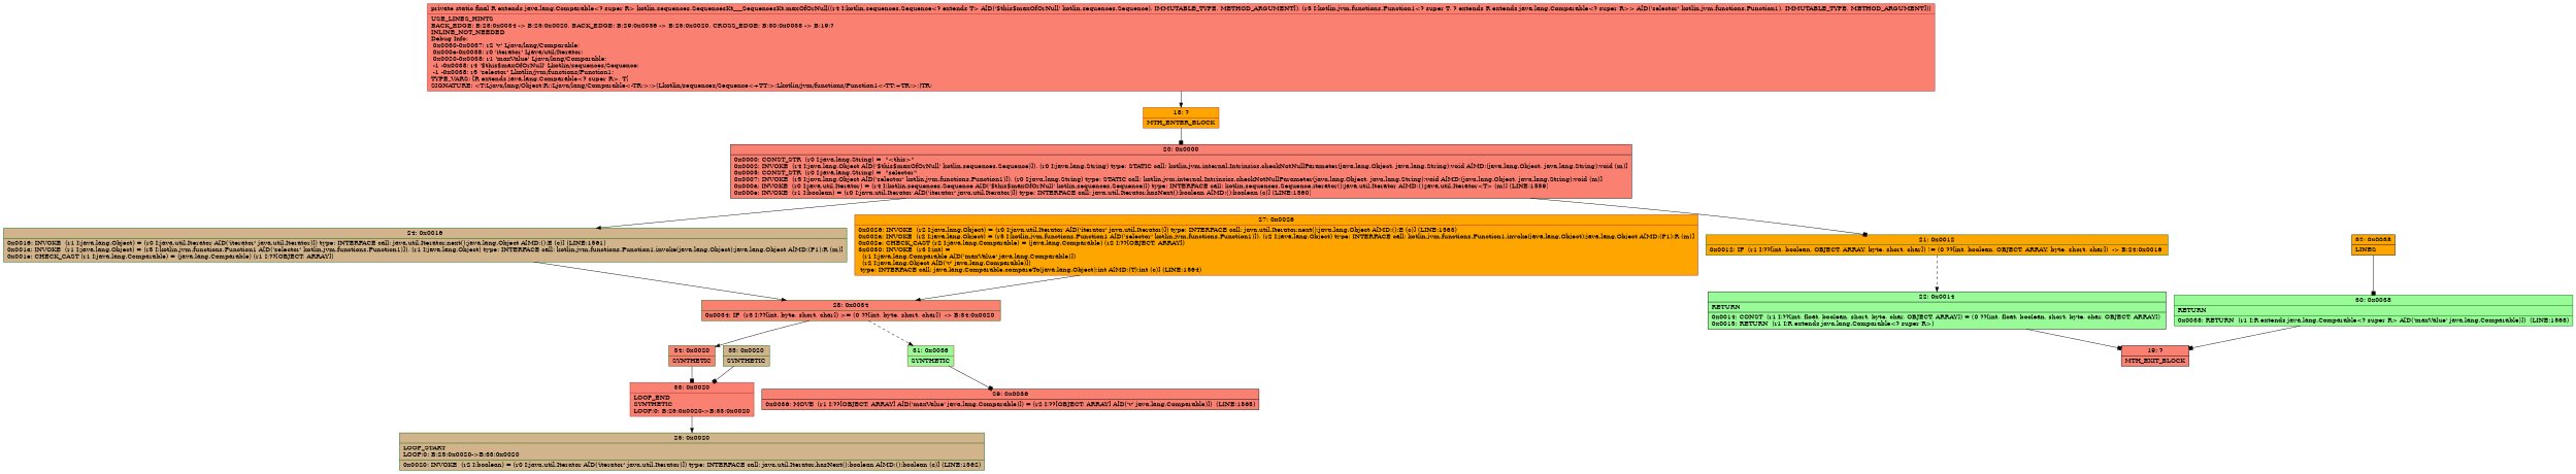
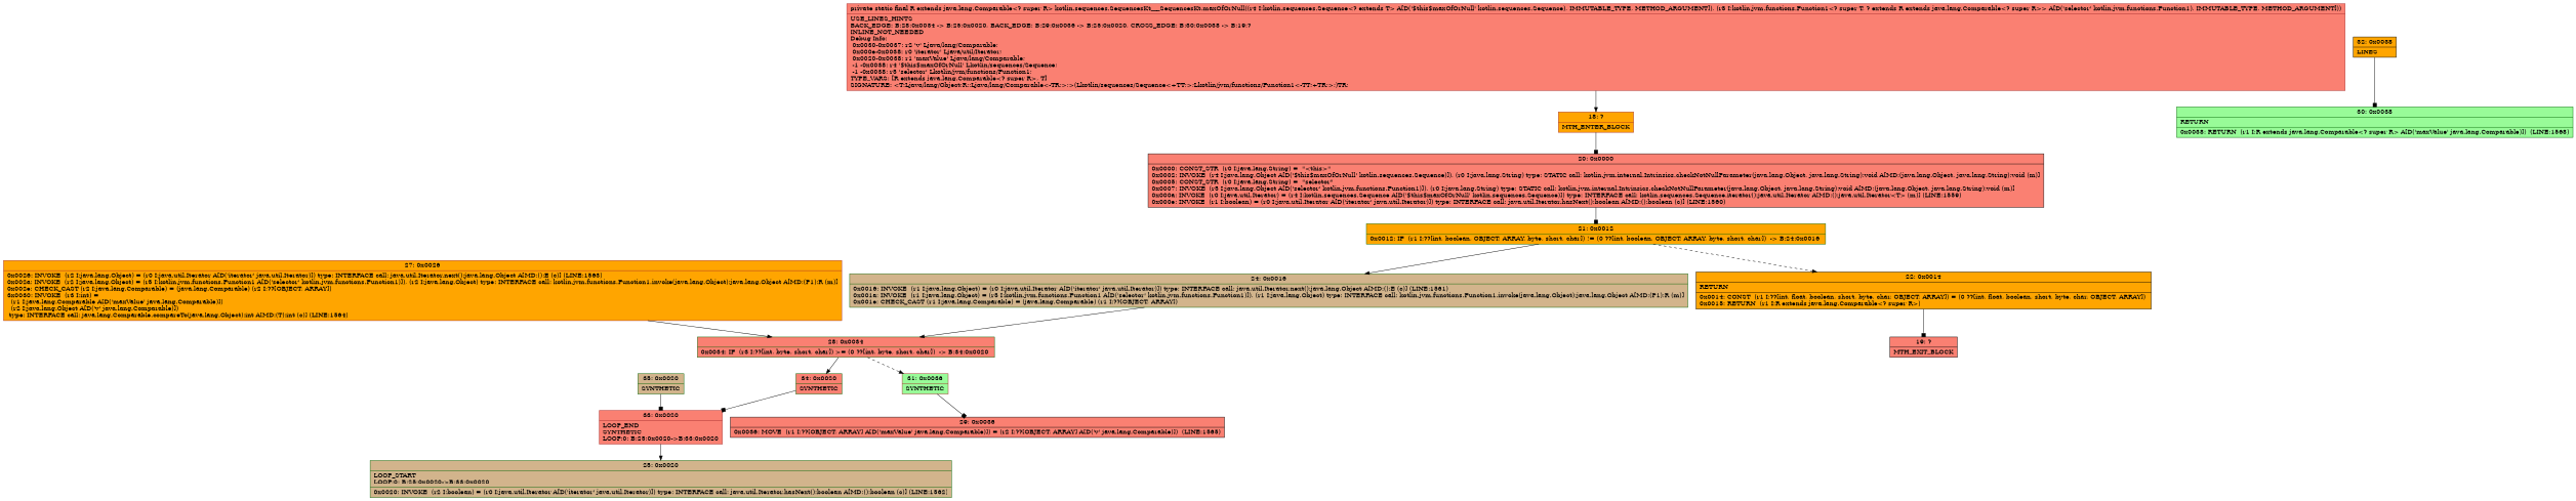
  digraph {
    node [color=darkgreen fillcolor=salmon shape=record style=filled]
    edge [arrowhead=box]
    n1 [color=brown fillcolor=orange label="{18\:\ ?|MTH_ENTER_BLOCK\l}"]
    n2 [color=black label="{20\:\ 0x0000|0x0000: CONST_STR  (r0 I:java.lang.String) =  \"\<this\>\" \l0x0002: INVOKE  (r4 I:java.lang.Object A[D('$this$maxOfOrNull' kotlin.sequences.Sequence)]), (r0 I:java.lang.String) type: STATIC call: kotlin.jvm.internal.Intrinsics.checkNotNullParameter(java.lang.Object, java.lang.String):void A[MD:(java.lang.Object, java.lang.String):void (m)]\l0x0005: CONST_STR  (r0 I:java.lang.String) =  \"selector\" \l0x0007: INVOKE  (r5 I:java.lang.Object A[D('selector' kotlin.jvm.functions.Function1)]), (r0 I:java.lang.String) type: STATIC call: kotlin.jvm.internal.Intrinsics.checkNotNullParameter(java.lang.Object, java.lang.String):void A[MD:(java.lang.Object, java.lang.String):void (m)]\l0x000a: INVOKE  (r0 I:java.util.Iterator) = (r4 I:kotlin.sequences.Sequence A[D('$this$maxOfOrNull' kotlin.sequences.Sequence)]) type: INTERFACE call: kotlin.sequences.Sequence.iterator():java.util.Iterator A[MD:():java.util.Iterator\<T\> (m)] (LINE:1559)\l0x000e: INVOKE  (r1 I:boolean) = (r0 I:java.util.Iterator A[D('iterator' java.util.Iterator)]) type: INTERFACE call: java.util.Iterator.hasNext():boolean A[MD:():boolean (c)] (LINE:1560)\l}"]
    n3 [fillcolor=orange label="{21\:\ 0x0012|0x0012: IF  (r1 I:??[int, boolean, OBJECT, ARRAY, byte, short, char]) != (0 ??[int, boolean, OBJECT, ARRAY, byte, short, char])  \-\> B:24:0x0016 \l}"]
-   n4 [color=black fillcolor=palegreen label="{22\:\ 0x0014|RETURN\l|0x0014: CONST  (r1 I:??[int, float, boolean, short, byte, char, OBJECT, ARRAY]) = (0 ??[int, float, boolean, short, byte, char, OBJECT, ARRAY]) \l0x0015: RETURN  (r1 I:R extends java.lang.Comparable\<? super R\>) \l}"]
+   n4 [color=black fillcolor=orange label="{22\:\ 0x0014|RETURN\l|0x0014: CONST  (r1 I:??[int, float, boolean, short, byte, char, OBJECT, ARRAY]) = (0 ??[int, float, boolean, short, byte, char, OBJECT, ARRAY]) \l0x0015: RETURN  (r1 I:R extends java.lang.Comparable\<? super R\>) \l}"]
    n5 [fillcolor=tan label="{24\:\ 0x0016|0x0016: INVOKE  (r1 I:java.lang.Object) = (r0 I:java.util.Iterator A[D('iterator' java.util.Iterator)]) type: INTERFACE call: java.util.Iterator.next():java.lang.Object A[MD:():E (c)] (LINE:1561)\l0x001a: INVOKE  (r1 I:java.lang.Object) = (r5 I:kotlin.jvm.functions.Function1 A[D('selector' kotlin.jvm.functions.Function1)]), (r1 I:java.lang.Object) type: INTERFACE call: kotlin.jvm.functions.Function1.invoke(java.lang.Object):java.lang.Object A[MD:(P1):R (m)]\l0x001e: CHECK_CAST (r1 I:java.lang.Comparable) = (java.lang.Comparable) (r1 I:??[OBJECT, ARRAY]) \l}"]
    n6 [color=black label="{19\:\ ?|MTH_EXIT_BLOCK\l}"]
    n7 [label="{28\:\ 0x0034|0x0034: IF  (r3 I:??[int, byte, short, char]) \>= (0 ??[int, byte, short, char])  \-\> B:34:0x0020 \l}"]
    n8 [fillcolor=tan label="{25\:\ 0x0020|LOOP_START\lLOOP:0: B:25:0x0020\-\>B:33:0x0020\l|0x0020: INVOKE  (r2 I:boolean) = (r0 I:java.util.Iterator A[D('iterator' java.util.Iterator)]) type: INTERFACE call: java.util.Iterator.hasNext():boolean A[MD:():boolean (c)] (LINE:1562)\l}"]
    n9 [color=brown fillcolor=orange label="{27\:\ 0x0026|0x0026: INVOKE  (r2 I:java.lang.Object) = (r0 I:java.util.Iterator A[D('iterator' java.util.Iterator)]) type: INTERFACE call: java.util.Iterator.next():java.lang.Object A[MD:():E (c)] (LINE:1563)\l0x002a: INVOKE  (r2 I:java.lang.Object) = (r5 I:kotlin.jvm.functions.Function1 A[D('selector' kotlin.jvm.functions.Function1)]), (r2 I:java.lang.Object) type: INTERFACE call: kotlin.jvm.functions.Function1.invoke(java.lang.Object):java.lang.Object A[MD:(P1):R (m)]\l0x002e: CHECK_CAST (r2 I:java.lang.Comparable) = (java.lang.Comparable) (r2 I:??[OBJECT, ARRAY]) \l3x0030: INVOKE  (r3 I:int) = \l  (r1 I:java.lang.Comparable A[D('maxValue' java.lang.Comparable)])\l  (r2 I:java.lang.Object A[D('v' java.lang.Comparable)])\l type: INTERFACE call: java.lang.Comparable.compareTo(java.lang.Object):int A[MD:(T):int (c)] (LINE:1564)\l}"]
    n10 [color=black fillcolor=orange label="{32\:\ 0x0038|LINES\l}"]
    n11 [fillcolor=palegreen label="{30\:\ 0x0038|RETURN\l|0x0038: RETURN  (r1 I:R extends java.lang.Comparable\<? super R\> A[D('maxValue' java.lang.Comparable)])  (LINE:1568)\l}"]
    n12 [color=brown fillcolor=palegreen label="{31\:\ 0x0036|SYNTHETIC\l}"]
    n13 [label="{34\:\ 0x0020|SYNTHETIC\l}"]
    n14 [color=black label="{29\:\ 0x0036|0x0036: MOVE  (r1 I:??[OBJECT, ARRAY] A[D('maxValue' java.lang.Comparable)]) = (r2 I:??[OBJECT, ARRAY] A[D('v' java.lang.Comparable)])  (LINE:1565)\l}"]
    n15 [color=brown label="{33\:\ 0x0020|LOOP_END\lSYNTHETIC\lLOOP:0: B:25:0x0020\-\>B:33:0x0020\l}"]
    n16 [fillcolor=tan label="{35\:\ 0x0020|SYNTHETIC\l}"]
    n17 [color=brown label="{private static final R extends java.lang.Comparable\<? super R\> kotlin.sequences.SequencesKt___SequencesKt.maxOfOrNull((r4 I:kotlin.sequences.Sequence\<? extends T\> A[D('$this$maxOfOrNull' kotlin.sequences.Sequence), IMMUTABLE_TYPE, METHOD_ARGUMENT]), (r5 I:kotlin.jvm.functions.Function1\<? super T, ? extends R extends java.lang.Comparable\<? super R\>\> A[D('selector' kotlin.jvm.functions.Function1), IMMUTABLE_TYPE, METHOD_ARGUMENT]))  | USE_LINES_HINTS\lBACK_EDGE: B:28:0x0034 \-\> B:25:0x0020, BACK_EDGE: B:29:0x0036 \-\> B:25:0x0020, CROSS_EDGE: B:30:0x0038 \-\> B:19:?\lINLINE_NOT_NEEDED\lDebug Info:\l  0x0030\-0x0037: r2 'v' Ljava\/lang\/Comparable;\l  0x000e\-0x0038: r0 'iterator' Ljava\/util\/Iterator;\l  0x0020\-0x0038: r1 'maxValue' Ljava\/lang\/Comparable;\l  \-1 \-0x0038: r4 '$this$maxOfOrNull' Lkotlin\/sequences\/Sequence;\l  \-1 \-0x0038: r5 'selector' Lkotlin\/jvm\/functions\/Function1;\lTYPE_VARS: [R extends java.lang.Comparable\<? super R\>, T]\lSIGNATURE: \<T:Ljava\/lang\/Object;R::Ljava\/lang\/Comparable\<\-TR;\>;\>(Lkotlin\/sequences\/Sequence\<+TT;\>;Lkotlin\/jvm\/functions\/Function1\<\-TT;+TR;\>;)TR;\l}"]
    n1 -> n2
    n2 -> n3
    n3 -> n4 [arrowhead=normal style=dashed]
-   n2 -> n5 [arrowhead=normal]
+   n3 -> n5 [arrowhead=normal]
    n4 -> n6
    n5 -> n7 [arrowhead=normal]
    n7 -> n12 [arrowhead=normal style=dashed]
    n7 -> n13 [arrowhead=normal]
    n9 -> n7 [arrowhead=normal]
    n10 -> n11
-   n11 -> n6
    n12 -> n14
    n13 -> n15
    n15 -> n8 [arrowhead=normal]
    n16 -> n15
    n17 -> n1 [arrowhead=normal]
  }
